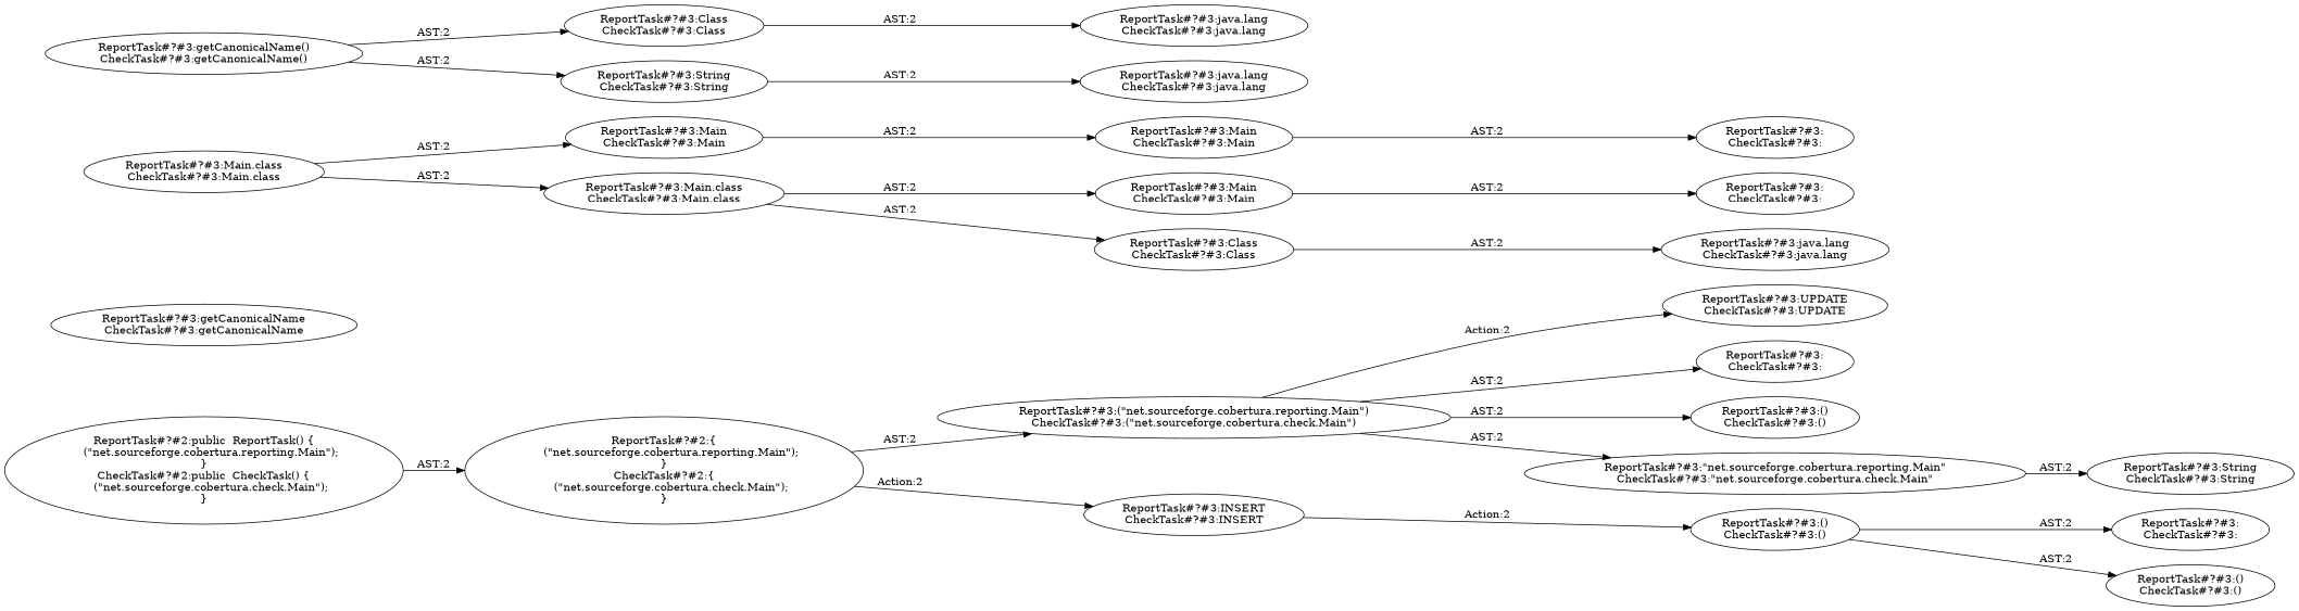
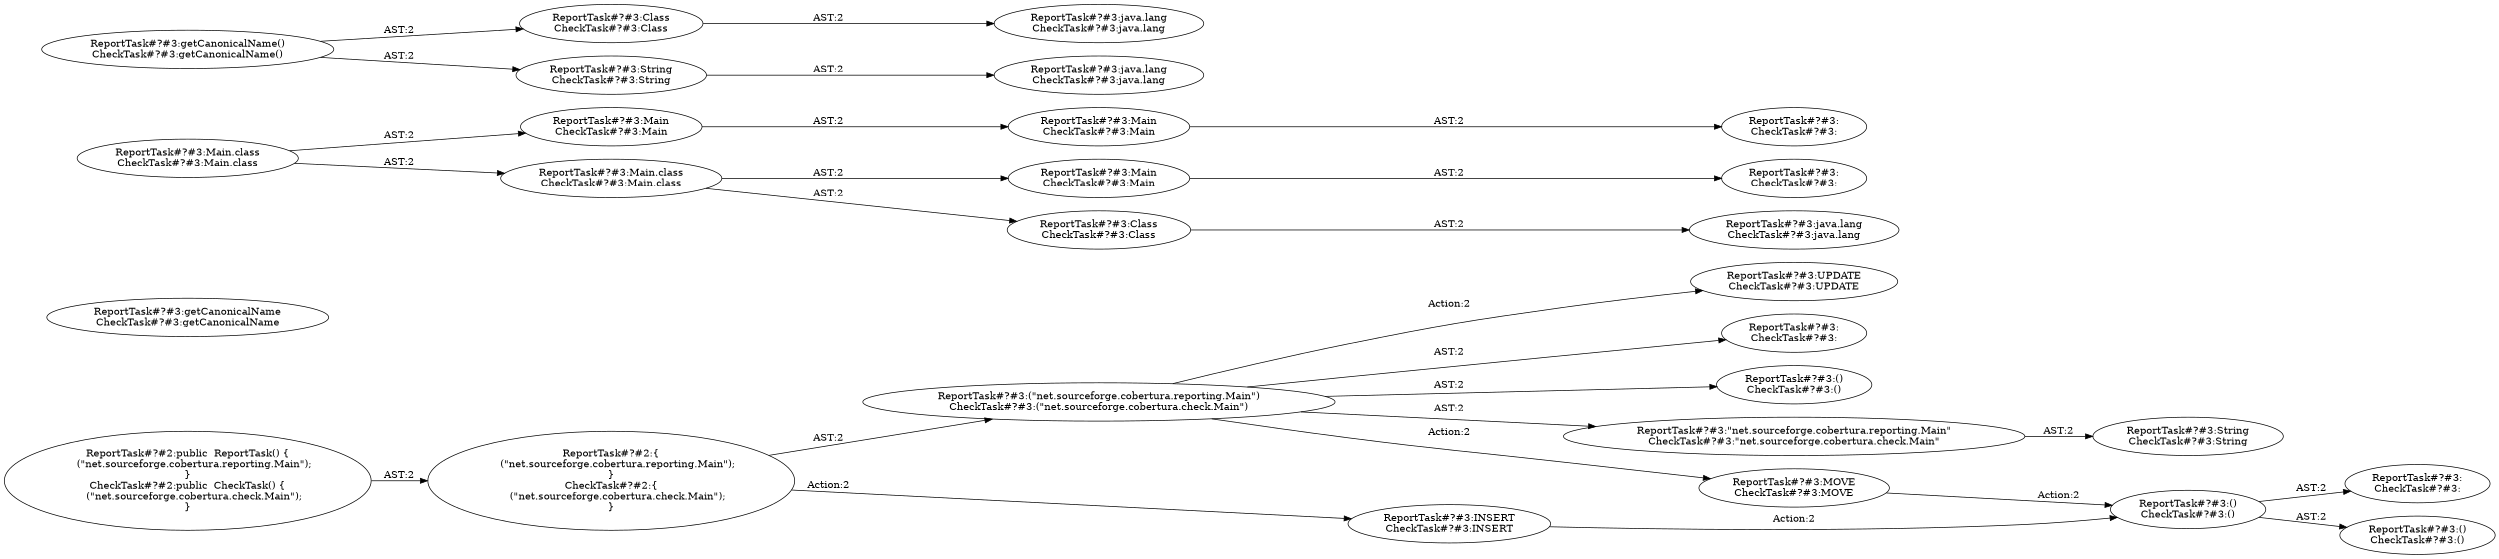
  digraph {
    rankdir=LR
    node [shape=ellipse]
    n1 [label="ReportTask#?#3:UPDATE\nCheckTask#?#3:UPDATE"]
    n2 [label="ReportTask#?#3:(\"net.sourceforge.cobertura.reporting.Main\")\nCheckTask#?#3:(\"net.sourceforge.cobertura.check.Main\")"]
    n3 [label="ReportTask#?#3:\nCheckTask#?#3:"]
    n4 [label="ReportTask#?#3:()\nCheckTask#?#3:()"]
    n5 [label="ReportTask#?#3:\"net.sourceforge.cobertura.reporting.Main\"\nCheckTask#?#3:\"net.sourceforge.cobertura.check.Main\""]
+   n6 [label="ReportTask#?#3:MOVE\nCheckTask#?#3:MOVE"]
    n7 [label="ReportTask#?#2:\{\n    (\"net.sourceforge.cobertura.reporting.Main\");\n\}\nCheckTask#?#2:\{\n    (\"net.sourceforge.cobertura.check.Main\");\n\}"]
    n8 [label="ReportTask#?#3:INSERT\nCheckTask#?#3:INSERT"]
    n9 [label="ReportTask#?#2:public  ReportTask() \{\n    (\"net.sourceforge.cobertura.reporting.Main\");\n\}\nCheckTask#?#2:public  CheckTask() \{\n    (\"net.sourceforge.cobertura.check.Main\");\n\}"]
    n10 [label="ReportTask#?#3:()\nCheckTask#?#3:()"]
    n11 [label="ReportTask#?#3:\nCheckTask#?#3:"]
    n12 [label="ReportTask#?#3:()\nCheckTask#?#3:()"]
    n13 [label="ReportTask#?#3:getCanonicalName\nCheckTask#?#3:getCanonicalName"]
    n14 [label="ReportTask#?#3:Main.class\nCheckTask#?#3:Main.class"]
    n15 [label="ReportTask#?#3:Main\nCheckTask#?#3:Main"]
    n16 [label="ReportTask#?#3:Main.class\nCheckTask#?#3:Main.class"]
    n17 [label="ReportTask#?#3:Main\nCheckTask#?#3:Main"]
    n18 [label="ReportTask#?#3:\nCheckTask#?#3:"]
    n19 [label="ReportTask#?#3:Main\nCheckTask#?#3:Main"]
    n20 [label="ReportTask#?#3:Class\nCheckTask#?#3:Class"]
    n21 [label="ReportTask#?#3:\nCheckTask#?#3:"]
    n22 [label="ReportTask#?#3:java.lang\nCheckTask#?#3:java.lang"]
    n23 [label="ReportTask#?#3:getCanonicalName()\nCheckTask#?#3:getCanonicalName()"]
    n24 [label="ReportTask#?#3:Class\nCheckTask#?#3:Class"]
    n25 [label="ReportTask#?#3:String\nCheckTask#?#3:String"]
    n26 [label="ReportTask#?#3:java.lang\nCheckTask#?#3:java.lang"]
    n27 [label="ReportTask#?#3:java.lang\nCheckTask#?#3:java.lang"]
    n28 [label="ReportTask#?#3:String\nCheckTask#?#3:String"]
    n2 -> n1 [label="Action:2"]
    n2 -> n3 [label="AST:2"]
    n2 -> n4 [label="AST:2"]
    n2 -> n5 [label="AST:2"]
+   n2 -> n6 [label="Action:2"]
    n5 -> n28 [label="AST:2"]
+   n6 -> n10 [label="Action:2"]
    n7 -> n2 [label="AST:2"]
    n7 -> n8 [label="Action:2"]
    n8 -> n10 [label="Action:2"]
    n9 -> n7 [label="AST:2"]
    n10 -> n11 [label="AST:2"]
    n10 -> n12 [label="AST:2"]
    n14 -> n15 [label="AST:2"]
    n14 -> n16 [label="AST:2"]
    n15 -> n17 [label="AST:2"]
    n16 -> n19 [label="AST:2"]
    n16 -> n20 [label="AST:2"]
    n17 -> n18 [label="AST:2"]
    n19 -> n21 [label="AST:2"]
    n20 -> n22 [label="AST:2"]
    n23 -> n24 [label="AST:2"]
    n23 -> n25 [label="AST:2"]
    n24 -> n26 [label="AST:2"]
    n25 -> n27 [label="AST:2"]
  }
